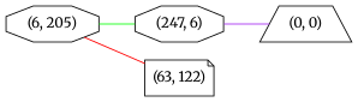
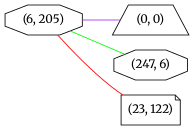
  graph {
    fontname=Merriweather
    rankdir=LR
    node [fontname=Merriweather shape=octagon]
    edge [fontname=Merriweather]
    n1 [label="(6, 205)"]
    "(0, 0)" [shape=trapezium]
    "(247, 6)"
-   "(23, 122)" [shape=note label="(63, 122)"]
-   "(247, 6)" -- "(0, 0)" [color=purple weight=4]
+   "(23, 122)" [shape=note]
+   n1 -- "(0, 0)" [color=purple weight=4]
    n1 -- "(247, 6)" [color=green weight=2]
    n1 -- "(23, 122)" [color=red weight=1]
  }
